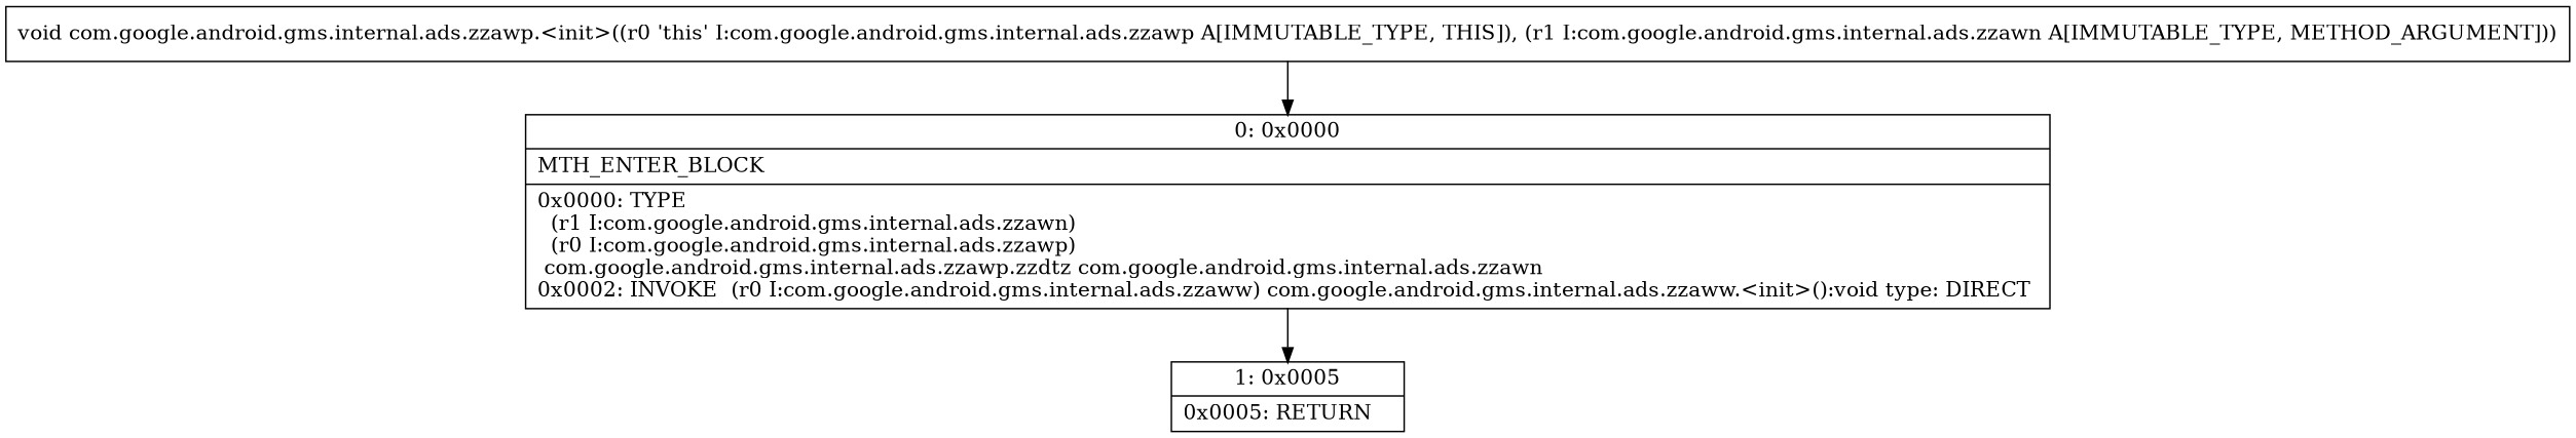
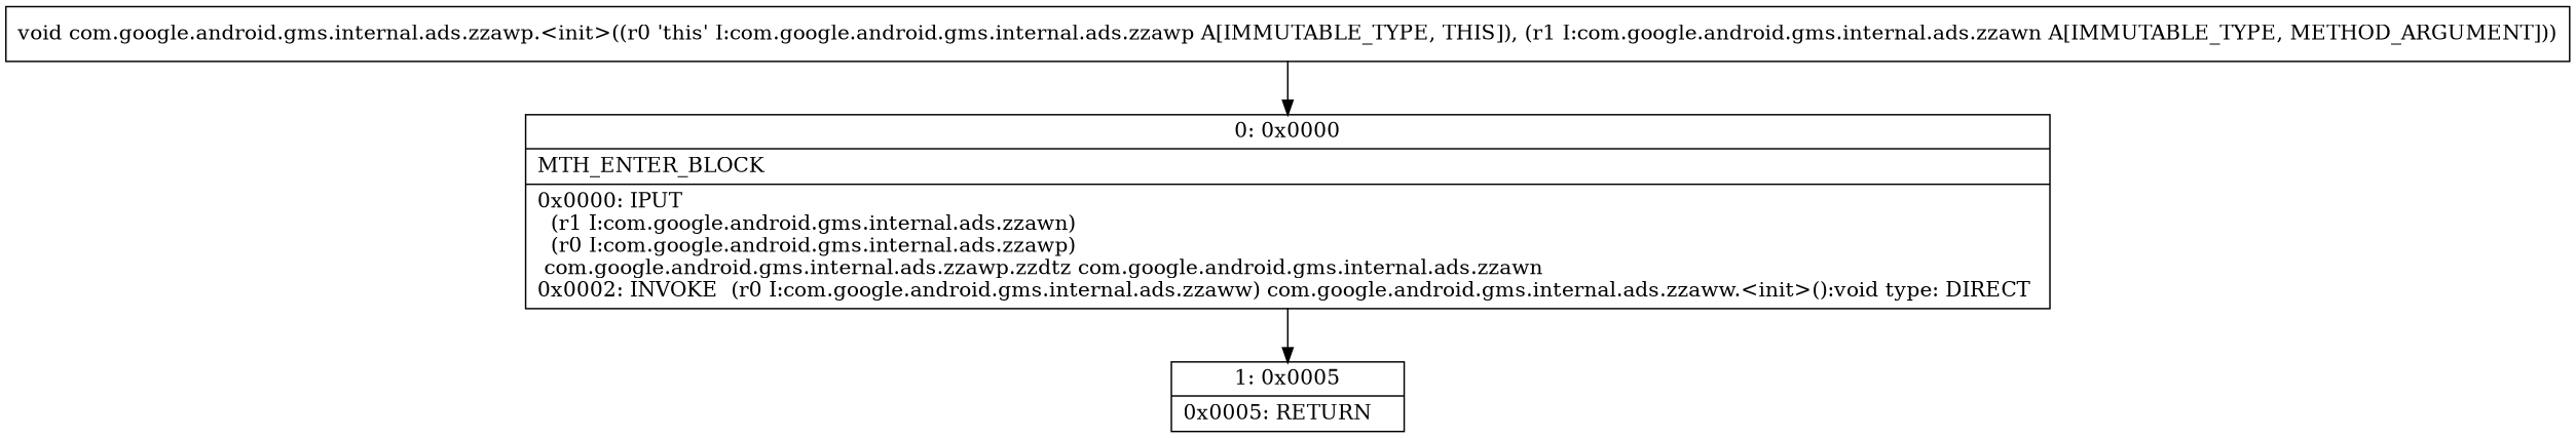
  digraph {
    node [shape=record]
-   n1 [label="{0\:\ 0x0000|MTH_ENTER_BLOCK\l|0x0000: TYPE  \l  (r1 I:com.google.android.gms.internal.ads.zzawn)\l  (r0 I:com.google.android.gms.internal.ads.zzawp)\l com.google.android.gms.internal.ads.zzawp.zzdtz com.google.android.gms.internal.ads.zzawn \l0x0002: INVOKE  (r0 I:com.google.android.gms.internal.ads.zzaww) com.google.android.gms.internal.ads.zzaww.\<init\>():void type: DIRECT \l}"]
+   n1 [label="{0\:\ 0x0000|MTH_ENTER_BLOCK\l|0x0000: IPUT  \l  (r1 I:com.google.android.gms.internal.ads.zzawn)\l  (r0 I:com.google.android.gms.internal.ads.zzawp)\l com.google.android.gms.internal.ads.zzawp.zzdtz com.google.android.gms.internal.ads.zzawn \l0x0002: INVOKE  (r0 I:com.google.android.gms.internal.ads.zzaww) com.google.android.gms.internal.ads.zzaww.\<init\>():void type: DIRECT \l}"]
    n2 [label="{1\:\ 0x0005|0x0005: RETURN   \l}"]
    n3 [label="{void com.google.android.gms.internal.ads.zzawp.\<init\>((r0 'this' I:com.google.android.gms.internal.ads.zzawp A[IMMUTABLE_TYPE, THIS]), (r1 I:com.google.android.gms.internal.ads.zzawn A[IMMUTABLE_TYPE, METHOD_ARGUMENT])) }"]
    n1 -> n2
    n3 -> n1
  }
